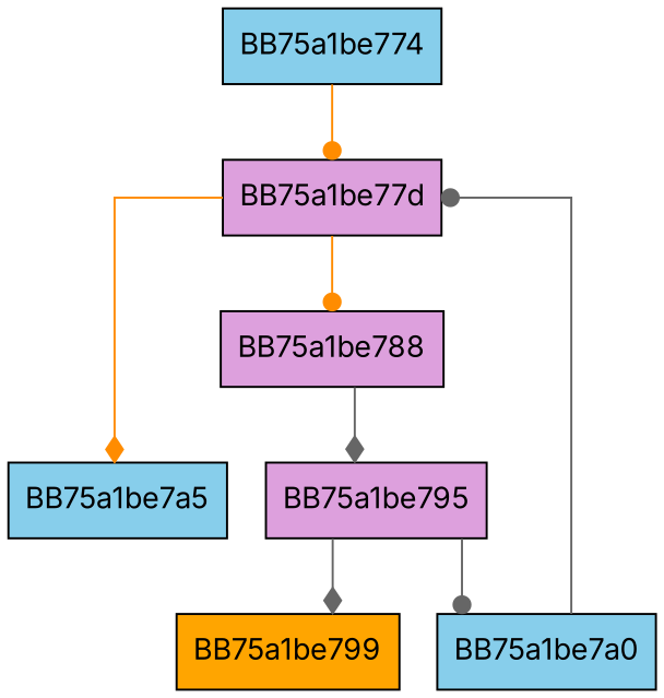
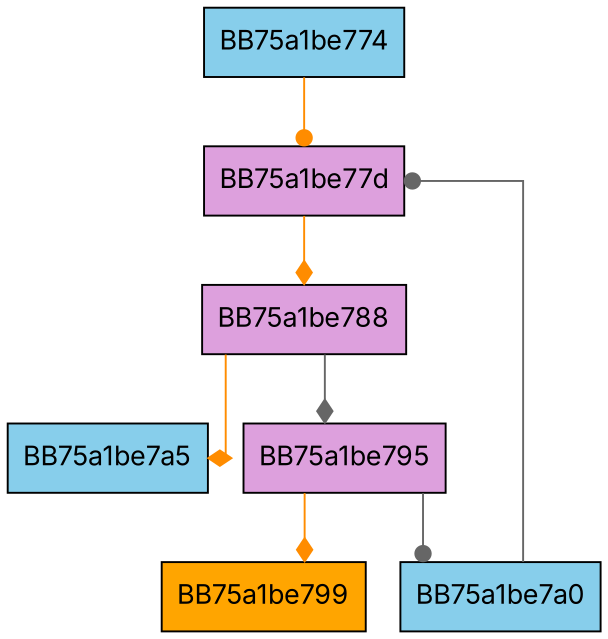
  digraph {
    fontname=Inter
    splines=ortho
    node [fillcolor=plum fontname=Inter shape=box style=filled]
    edge [arrowhead=dot color=darkorange fontname=Inter]
    BB75a1be77d
    BB75a1be774 [fillcolor=skyblue]
    BB75a1be7a5 [fillcolor=skyblue]
    BB75a1be788
    BB75a1be795
    BB75a1be7a0 [fillcolor=skyblue]
    BB75a1be799 [fillcolor=orange]
-   BB75a1be77d -> BB75a1be7a5 [arrowhead=diamond]
-   BB75a1be77d -> BB75a1be788
+   BB75a1be788 -> BB75a1be7a5 [arrowhead=diamond]
+   BB75a1be77d -> BB75a1be788 [arrowhead=diamond]
    BB75a1be774 -> BB75a1be77d
    BB75a1be788 -> BB75a1be795 [arrowhead=diamond color=gray40]
    BB75a1be795 -> BB75a1be7a0 [color=gray40]
-   BB75a1be795 -> BB75a1be799 [arrowhead=diamond color=gray40]
+   BB75a1be795 -> BB75a1be799 [arrowhead=diamond]
    BB75a1be7a0 -> BB75a1be77d [color=gray40]
  }
